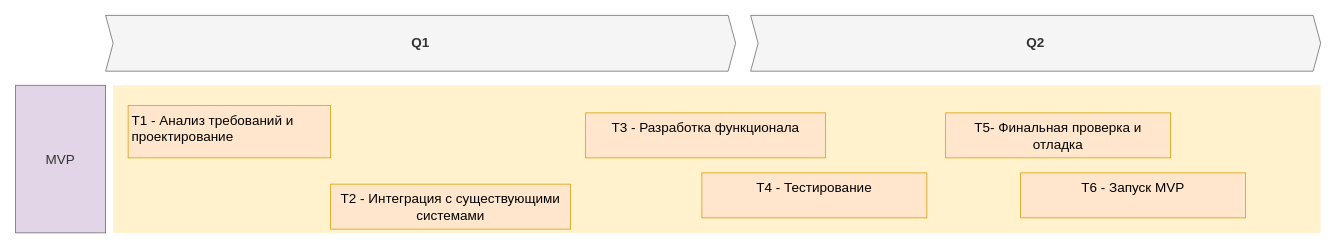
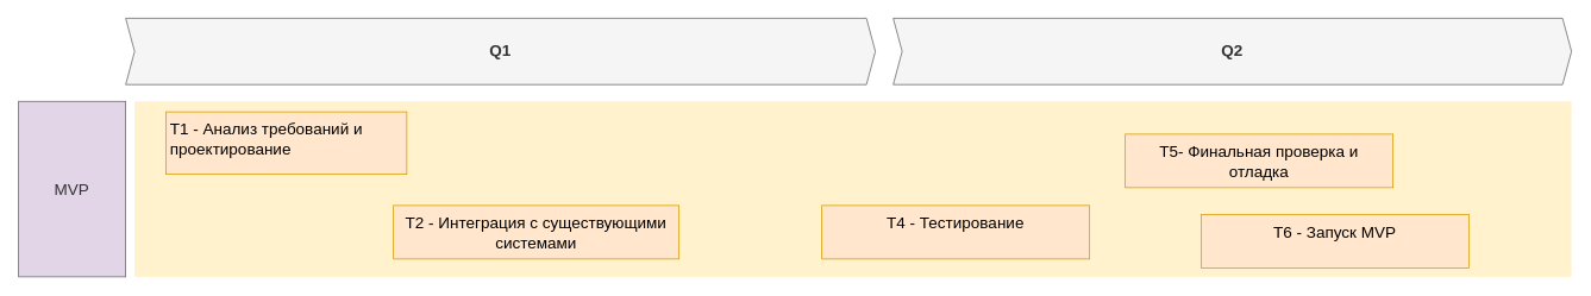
  <mxCell id="0" />
  <mxCell id="1" parent="0" />
  <mxCell id="2" value="" style="shape=rect;fillColor=#fff2cc;strokeColor=none;fontSize=24;html=1;whiteSpace=wrap;align=left;verticalAlign=top;spacing=5;rounded=0;" parent="1" vertex="1"><mxGeometry x="150" y="113.2" width="1610" height="196.8" as="geometry" /></mxCell>
- <mxCell id="3" value="T1 -&amp;nbsp;Анализ требований и проектирование" style="shape=rect;fillColor=#ffe6cc;strokeColor=#d79b00;fontSize=18;html=1;whiteSpace=wrap;align=left;verticalAlign=top;spacing=5;rounded=0;" parent="1" vertex="1"><mxGeometry x="170" y="140" width="270" height="70" as="geometry" /></mxCell>
- <mxCell id="4" value="&lt;span style=&quot;text-align: left;&quot;&gt;T2 -&amp;nbsp;&lt;/span&gt;Интеграция с существующими системами" style="shape=rect;fillColor=#ffe6cc;strokeColor=#d79b00;fontSize=18;html=1;whiteSpace=wrap;align=center;verticalAlign=top;spacing=5;rounded=0;" parent="1" vertex="1"><mxGeometry x="440" y="245" width="320" height="60" as="geometry" /></mxCell>
+ <mxCell id="3" value="T1 -&amp;nbsp;Анализ требований и проектирование" style="shape=rect;fillColor=#ffe6cc;strokeColor=#d79b00;fontSize=18;html=1;whiteSpace=wrap;align=left;verticalAlign=top;spacing=5;rounded=0;" parent="1" vertex="1"><mxGeometry x="185" y="125" width="270" height="70" as="geometry" /></mxCell>
+ <mxCell id="4" value="&lt;span style=&quot;text-align: left;&quot;&gt;T2 -&amp;nbsp;&lt;/span&gt;Интеграция с существующими системами" style="shape=rect;fillColor=#ffe6cc;strokeColor=#d79b00;fontSize=18;html=1;whiteSpace=wrap;align=center;verticalAlign=top;spacing=5;rounded=0;" parent="1" vertex="1"><mxGeometry x="440" y="230" width="320" height="60" as="geometry" /></mxCell>
  <mxCell id="5" value="MVP" style="rounded=0;whiteSpace=wrap;html=1;fillColor=#e1d5e7;fontColor=#333333;strokeColor=#666666;fontSize=18;" parent="1" vertex="1"><mxGeometry x="20" y="113.2" width="120" height="196.8" as="geometry" /></mxCell>
  <mxCell id="6" value="Q1" style="shape=step;perimeter=stepPerimeter;whiteSpace=wrap;html=1;fixedSize=1;size=10;fillColor=#f5f5f5;strokeColor=#666666;fontSize=18;fontStyle=1;align=center;rounded=0;fontColor=#333333;" parent="1" vertex="1"><mxGeometry x="140" y="20" width="840" height="74.4" as="geometry" /></mxCell>
- <mxCell id="7" value="&lt;span style=&quot;text-align: left;&quot;&gt;T3 -&amp;nbsp;&lt;/span&gt;Разработка функционала" style="shape=rect;fillColor=#ffe6cc;strokeColor=#d79b00;fontSize=18;html=1;whiteSpace=wrap;align=center;verticalAlign=top;spacing=5;rounded=0;" vertex="1" parent="1"><mxGeometry x="780" y="150" width="320" height="60" as="geometry" /></mxCell>
- <mxCell id="8" value="&lt;span style=&quot;text-align: left;&quot;&gt;T4 -&amp;nbsp;&lt;/span&gt;Тестирование" style="shape=rect;fillColor=#ffe6cc;strokeColor=#d79b00;fontSize=18;html=1;whiteSpace=wrap;align=center;verticalAlign=top;spacing=5;rounded=0;" vertex="1" parent="1"><mxGeometry x="935" y="230" width="300" height="60" as="geometry" /></mxCell>
+ <mxCell id="8" value="&lt;span style=&quot;text-align: left;&quot;&gt;T4 -&amp;nbsp;&lt;/span&gt;Тестирование" style="shape=rect;fillColor=#ffe6cc;strokeColor=#d79b00;fontSize=18;html=1;whiteSpace=wrap;align=center;verticalAlign=top;spacing=5;rounded=0;" vertex="1" parent="1"><mxGeometry x="920" y="230" width="300" height="60" as="geometry" /></mxCell>
  <mxCell id="9" value="&lt;span style=&quot;text-align: left;&quot;&gt;T5-&amp;nbsp;&lt;/span&gt;Финальная проверка и отладка" style="shape=rect;fillColor=#ffe6cc;strokeColor=#d79b00;fontSize=18;html=1;whiteSpace=wrap;align=center;verticalAlign=top;spacing=5;rounded=0;" vertex="1" parent="1"><mxGeometry x="1260" y="150" width="300" height="60" as="geometry" /></mxCell>
- <mxCell id="10" value="&lt;span style=&quot;text-align: left;&quot;&gt;T6 -&amp;nbsp;&lt;/span&gt;Запуск MVP" style="shape=rect;fillColor=#ffe6cc;strokeColor=#d79b00;fontSize=18;html=1;whiteSpace=wrap;align=center;verticalAlign=top;spacing=5;rounded=0;" vertex="1" parent="1"><mxGeometry x="1360" y="230" width="300" height="60" as="geometry" /></mxCell>
+ <mxCell id="10" value="&lt;span style=&quot;text-align: left;&quot;&gt;T6 -&amp;nbsp;&lt;/span&gt;Запуск MVP" style="shape=rect;fillColor=#ffe6cc;strokeColor=#d79b00;fontSize=18;html=1;whiteSpace=wrap;align=center;verticalAlign=top;spacing=5;rounded=0;" vertex="1" parent="1"><mxGeometry x="1345" y="240" width="300" height="60" as="geometry" /></mxCell>
  <mxCell id="11" value="Q2" style="shape=step;perimeter=stepPerimeter;whiteSpace=wrap;html=1;fixedSize=1;size=10;fillColor=#f5f5f5;strokeColor=#666666;fontSize=18;fontStyle=1;align=center;rounded=0;fontColor=#333333;" vertex="1" parent="1"><mxGeometry x="1000" y="20" width="760" height="74.4" as="geometry" /></mxCell>
